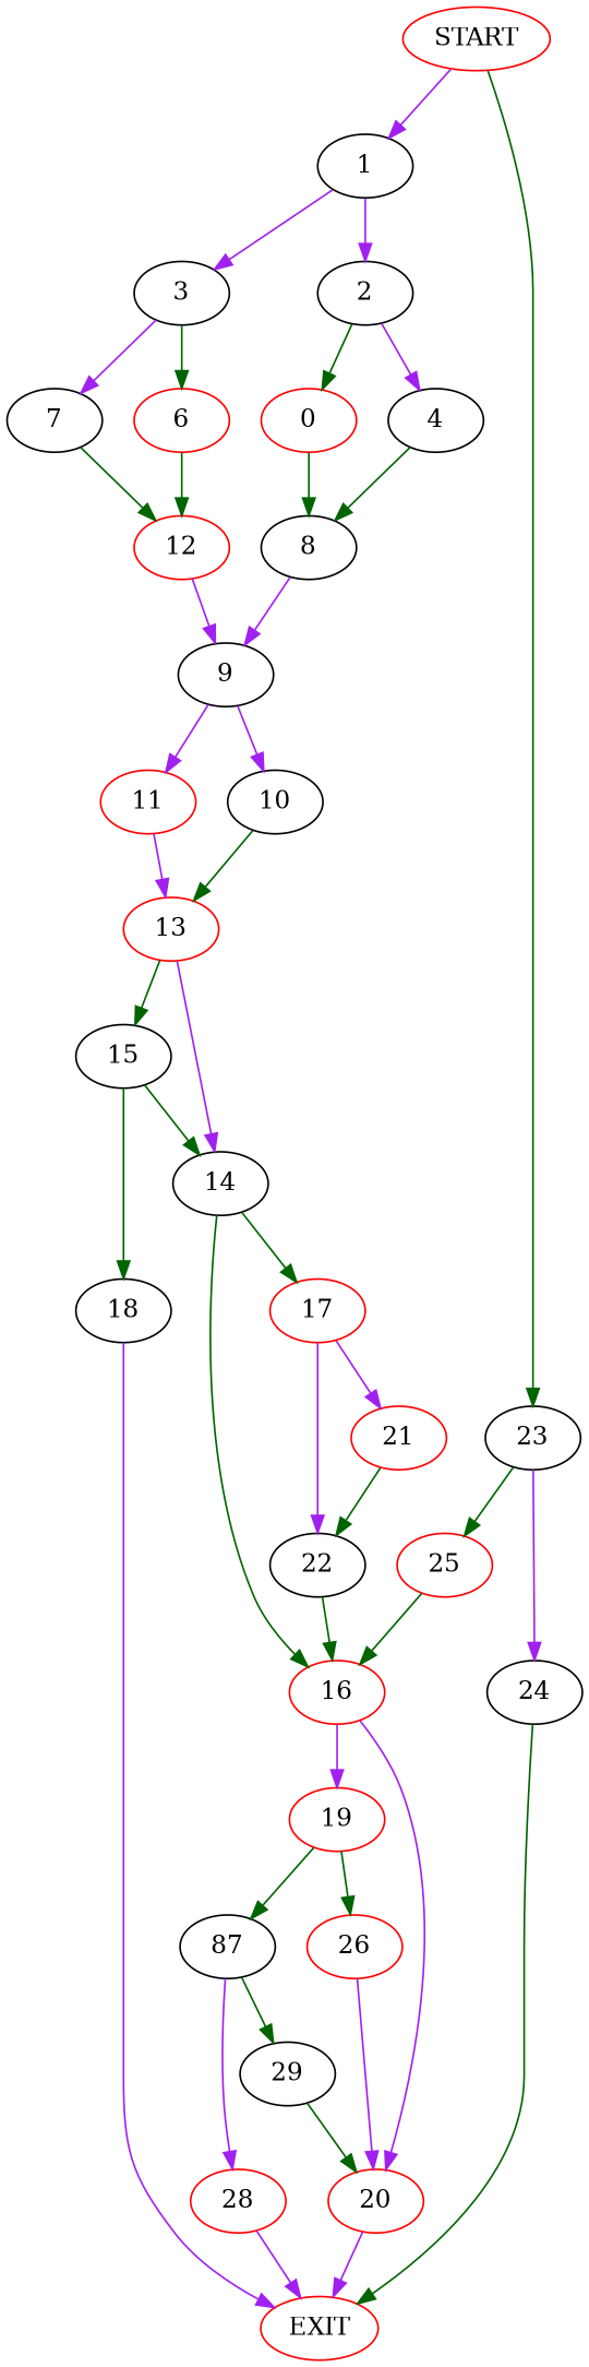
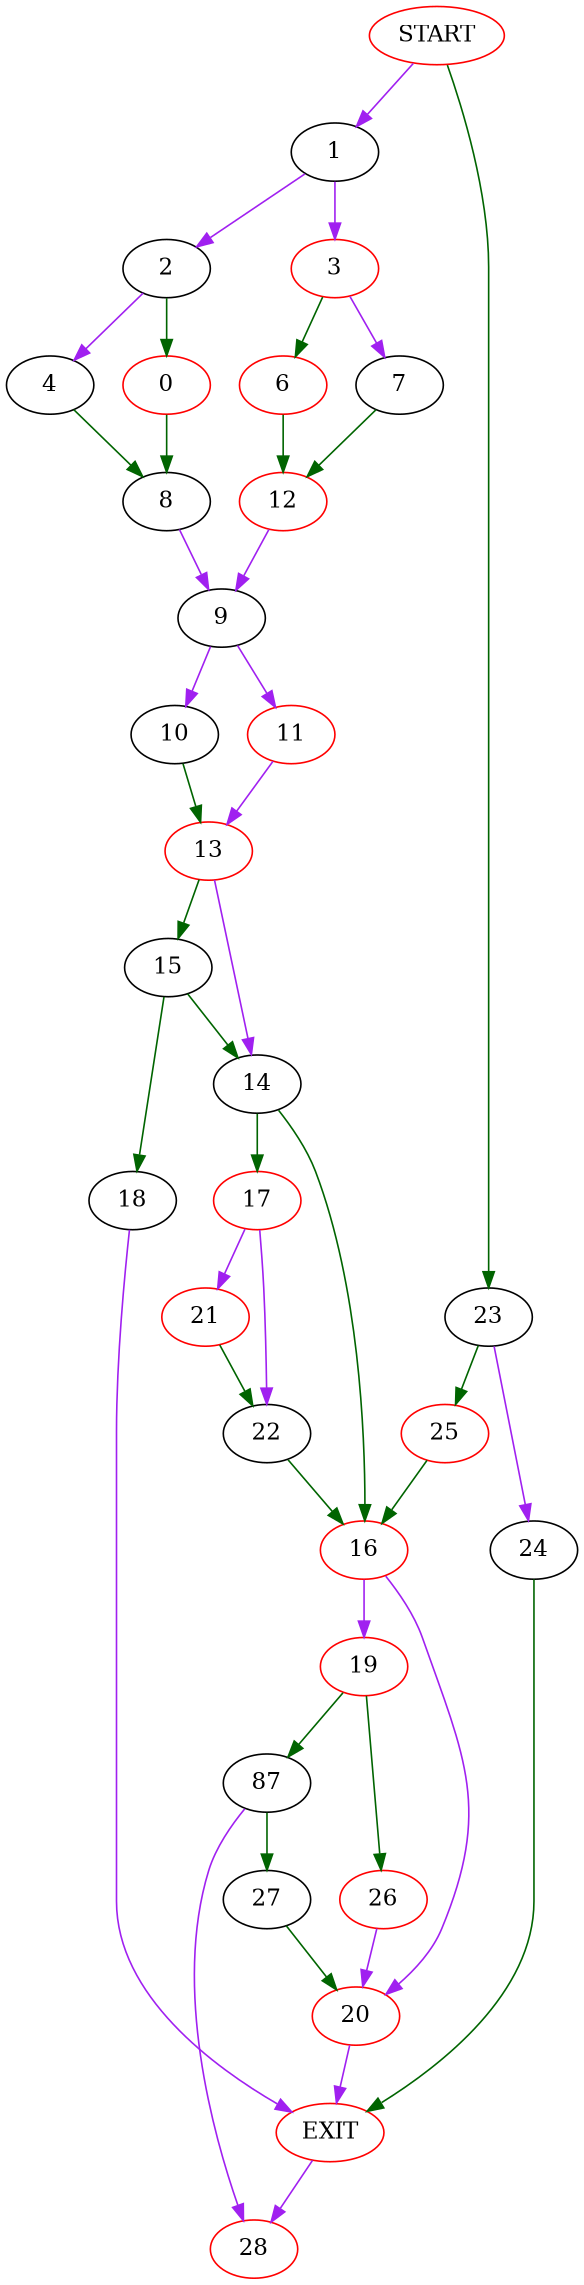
  digraph {
    node [color=red]
    edge [color=darkgreen]
    n1 [label=START]
    1 [color=black]
    23 [color=black]
    2 [color=black]
-   3 [color=black]
+   3
    24 [color=black]
    25
    n8 [label=EXIT]
    4 [color=black]
    n10 [label=0]
    6
    7 [color=black]
    8 [color=black]
    12
    9 [color=black]
    10 [color=black]
    11
    13
    14 [color=black]
    15 [color=black]
    16
    17
    18 [color=black]
    19
    20
    21
    22 [color=black]
    26
    n29 [color=black label=87]
    28
-   29 [color=black]
+   29 [color=black label=27]
    n1 -> 1 [color=purple]
    n1 -> 23
    1 -> 2 [color=purple]
    1 -> 3 [color=purple]
    23 -> 24 [color=purple]
    23 -> 25
    2 -> 4 [color=purple]
    2 -> n10
    3 -> 6
    3 -> 7 [color=purple]
    24 -> n8
    25 -> 16
    4 -> 8
    n10 -> 8
    6 -> 12
    7 -> 12
    8 -> 9 [color=purple]
    12 -> 9 [color=purple]
    9 -> 10 [color=purple]
    9 -> 11 [color=purple]
    10 -> 13
    11 -> 13 [color=purple]
    13 -> 14 [color=purple]
    13 -> 15
    14 -> 16
    14 -> 17
    15 -> 14
    15 -> 18
    16 -> 19 [color=purple]
    16 -> 20 [color=purple]
    17 -> 21 [color=purple]
    17 -> 22 [color=purple]
    18 -> n8 [color=purple]
    19 -> 26
    19 -> n29
    20 -> n8 [color=purple]
    21 -> 22
    22 -> 16
    26 -> 20 [color=purple]
    n29 -> 28 [color=purple]
    n29 -> 29
-   28 -> n8 [color=purple]
+   n8 -> 28 [color=purple]
    29 -> 20
  }
